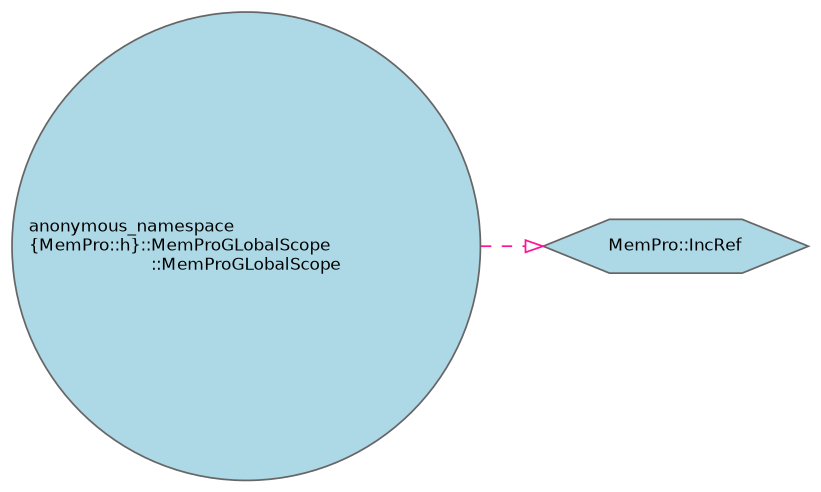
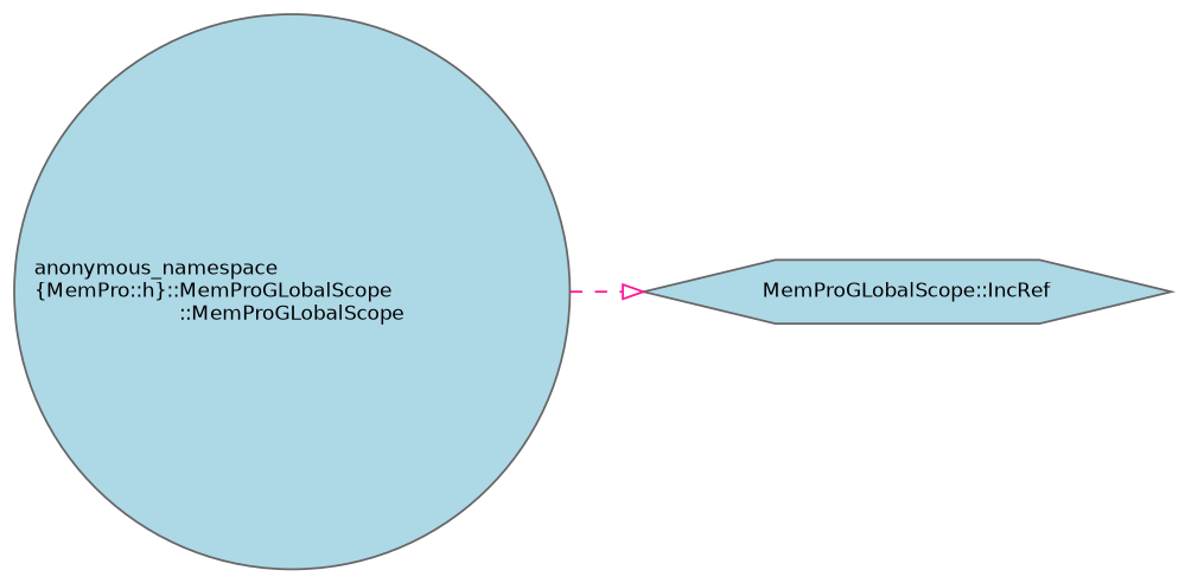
  digraph {
    rankdir=LR
    node [fillcolor=lightblue fontname=Helvetica fontsize=10 style=filled]
    n1 [color=gray40 fontcolor=black height=0.2 label="anonymous_namespace\l\{MemPro::h\}::MemProGLobalScope\l::MemProGLobalScope" shape=circle width=0.4]
-   n2 [color=grey40 height=0.2 label="MemPro::IncRef" shape=hexagon width=0.4]
+   n2 [color=grey40 height=0.2 label="MemProGLobalScope::IncRef" shape=hexagon width=0.4]
    n1 -> n2 [color=deeppink fontname=Helvetica fontsize=10 labelfontname=Helvetica labelfontsize=10 style=dashed arrowhead=onormal]
  }
